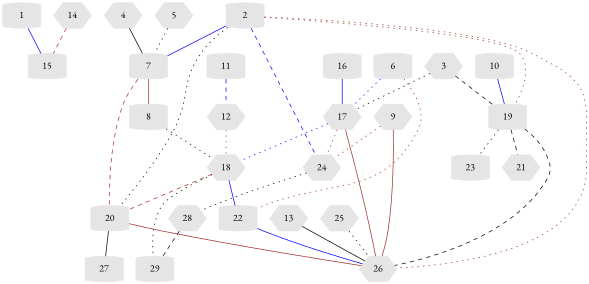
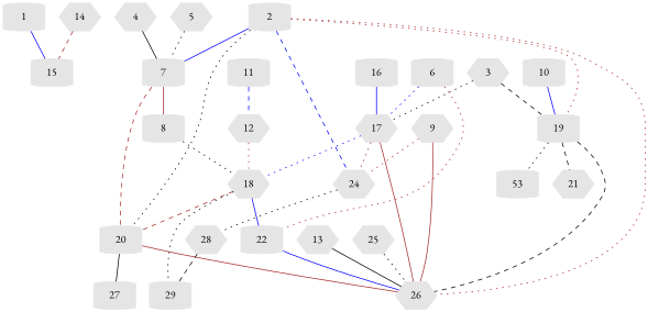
  graph {
    fontname="EB Garamond"
    node [color=gray90 fontname="EB Garamond" shape=cylinder style=filled]
    edge [color=black fontname="EB Garamond" style=dotted weight=1.0]
    1
    15
    2
    7
    19
    20
    24 [shape=hexagon]
    26 [shape=hexagon]
    8
    21 [shape=hexagon]
-   23
+   23 [label=53]
    27
    28 [shape=hexagon]
    3 [shape=hexagon]
    17 [shape=hexagon]
    18 [shape=hexagon]
    4 [shape=hexagon]
    5 [shape=hexagon]
    6
    22
    29
    9 [shape=hexagon]
    10
    11
    12 [shape=hexagon]
    13 [shape=hexagon]
    14 [shape=hexagon]
    16
    25 [shape=hexagon]
    1 -- 15 [color=blue style=solid]
    2 -- 7 [color=blue style=solid]
    2 -- 19 [color=brown]
    2 -- 20 [weight=2.0]
    2 -- 24 [color=blue style=dashed]
    2 -- 26 [color=brown]
    7 -- 20 [color=brown style=dashed]
    7 -- 8 [color=brown style=solid]
    19 -- 26 [style=dashed]
    19 -- 21 [style=dashed]
    19 -- 23
    20 -- 26 [color=brown style=solid]
    20 -- 27 [style=solid]
    24 -- 28
    8 -- 18
    28 -- 29 [style=dashed]
    3 -- 19 [style=dashed]
    3 -- 17
    17 -- 24 [color=brown]
    17 -- 26 [color=brown style=solid weight=2.0]
    17 -- 18 [color=blue]
    18 -- 20 [color=brown style=dashed]
    18 -- 22 [color=blue style=solid]
    18 -- 29 [weight=2.0]
    4 -- 7 [style=solid]
    5 -- 7
    6 -- 17 [color=blue]
    6 -- 22 [color=brown]
    22 -- 26 [color=blue style=solid]
    9 -- 24 [color=brown]
    9 -- 26 [color=brown style=solid]
    10 -- 19 [color=blue style=solid]
    11 -- 12 [color=blue style=dashed]
    12 -- 18 [color=brown]
    13 -- 26 [style=solid]
    14 -- 15 [color=brown style=dashed]
    16 -- 17 [color=blue style=solid]
    25 -- 26
  }
